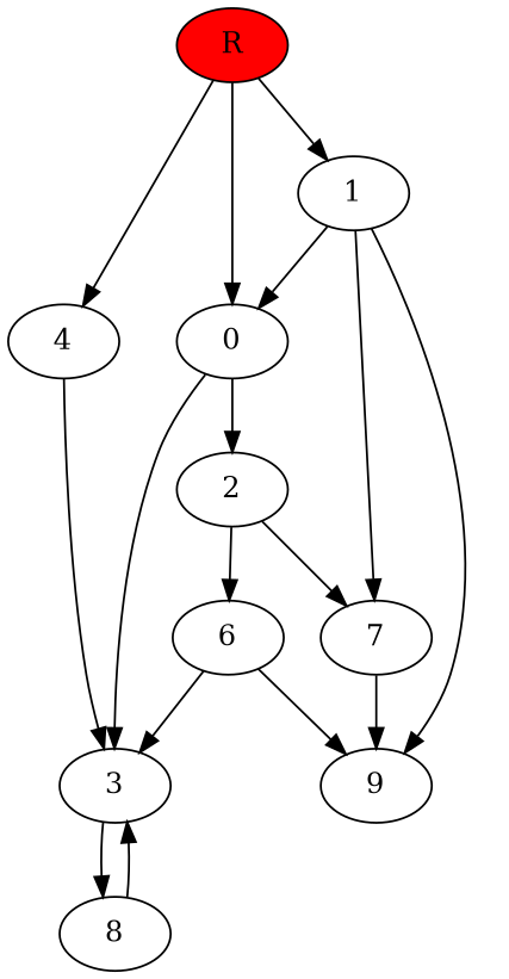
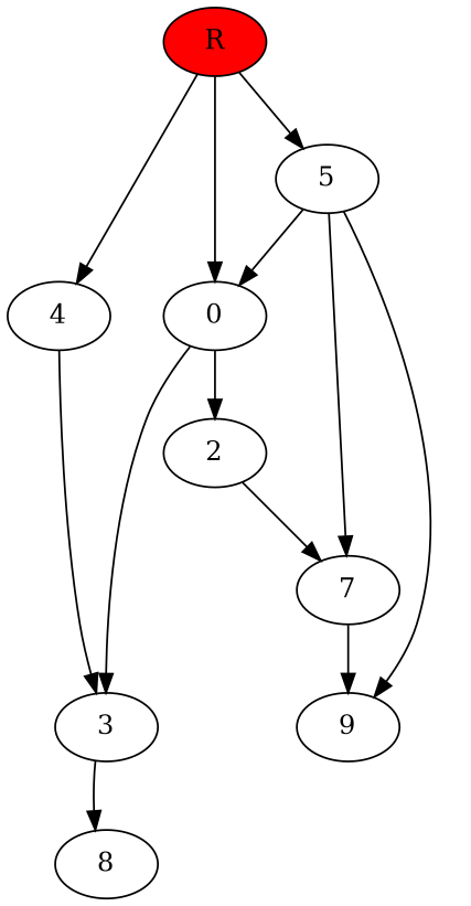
  digraph {
    n1 [label=0]
-   1
+   1 [label=5]
    9
    7
    4
    3
    2
-   6
    8
    R [fillcolor="#ff0000" style=filled]
    n1 -> 3
    n1 -> 2
    1 -> n1
    1 -> 9
    1 -> 7
    7 -> 9
    4 -> 3
    3 -> 8
    2 -> 7
-   2 -> 6
-   6 -> 9
-   6 -> 3
-   8 -> 3
    R -> n1
    R -> 1
    R -> 4
  }
